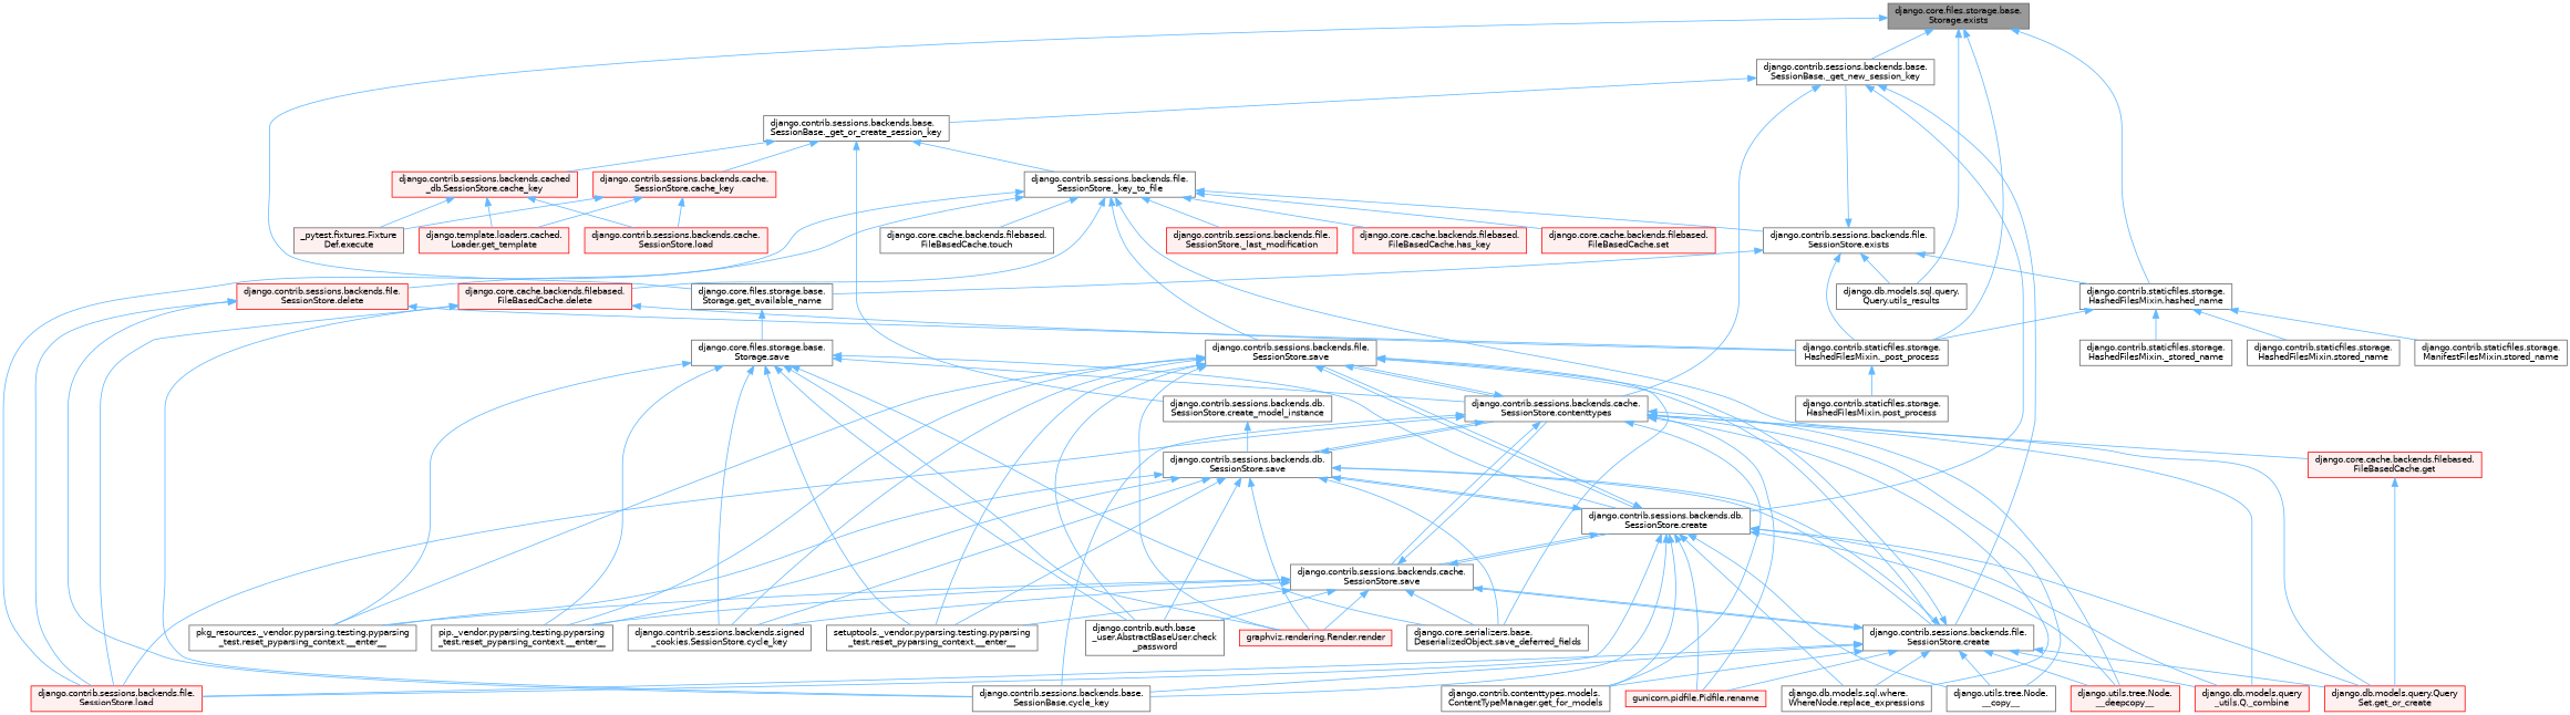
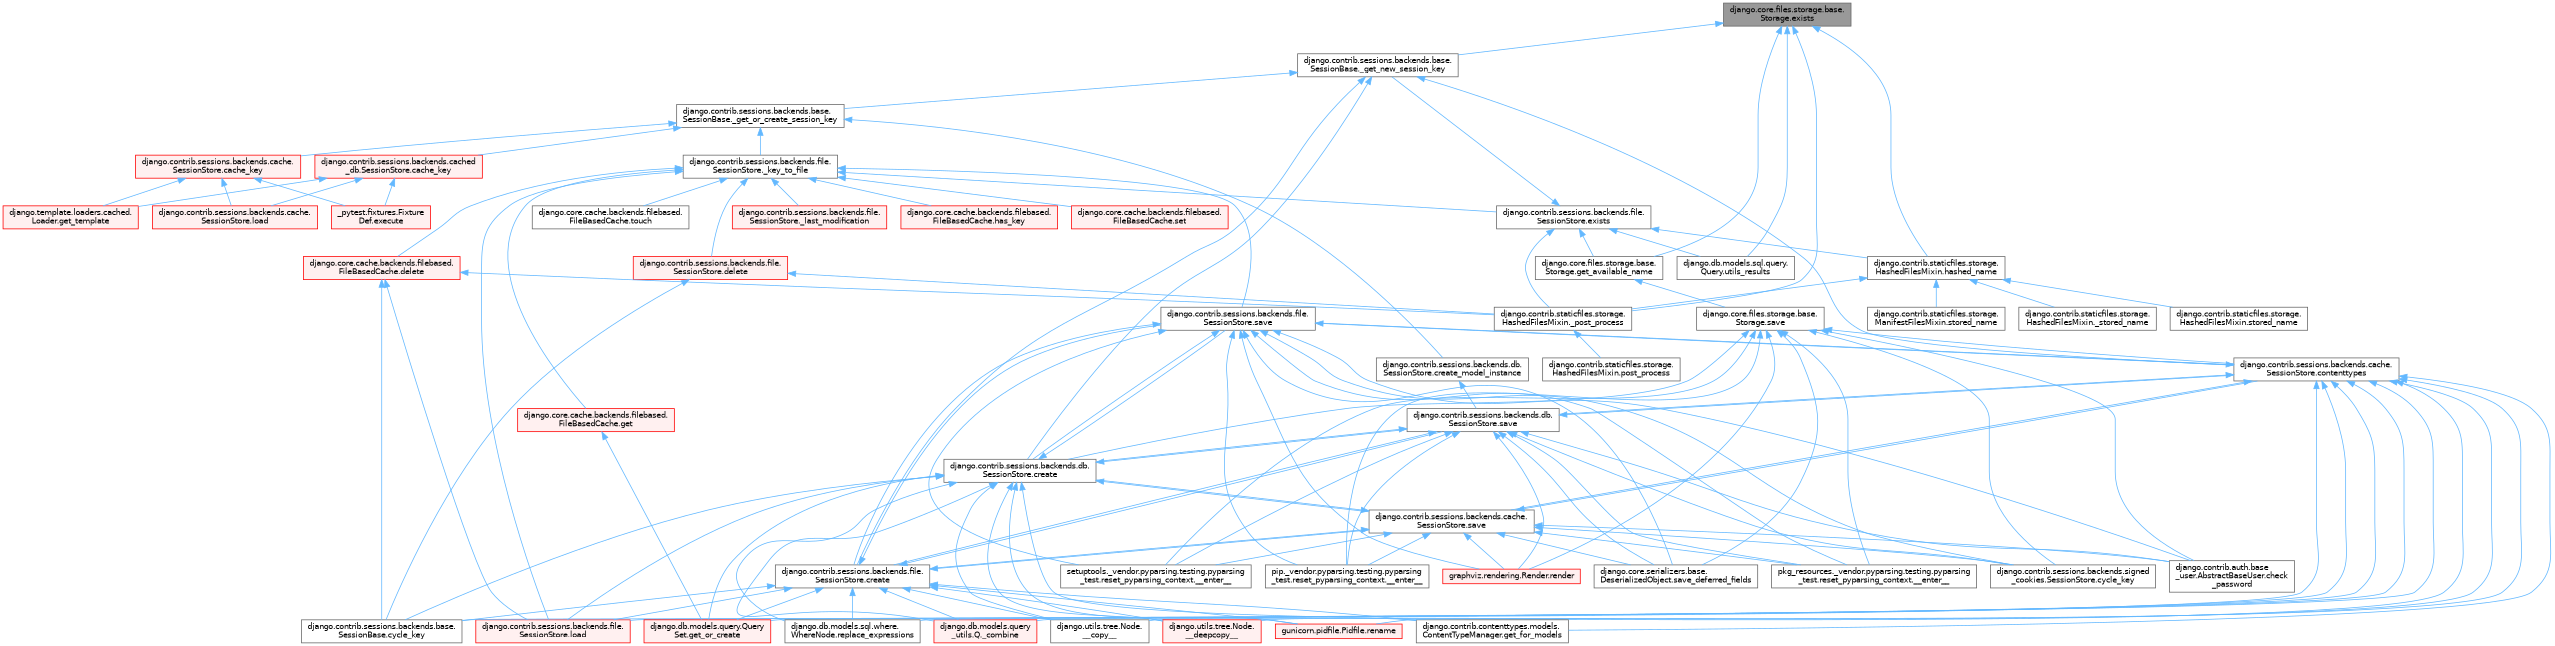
  digraph {
    rankdir=TB
    node [color=grey40 fillcolor=white fontname=Helvetica fontsize=10 shape=box style=filled]
    edge [color=steelblue1 dir=back fontname=Helvetica fontsize=10 labelfontname=Helvetica labelfontsize=10 style=solid]
    n1 [color=gray40 fillcolor=grey60 fontcolor=black height=0.2 label="django.core.files.storage.base.\lStorage.exists" width=0.4]
    n2 [height=0.2 label="django.contrib.sessions.backends.base.\lSessionBase._get_new_session_key" width=0.4]
    n3 [height=0.2 label="django.contrib.staticfiles.storage.\lHashedFilesMixin._post_process" width=0.4]
    n4 [height=0.2 label="django.core.files.storage.base.\lStorage.get_available_name" width=0.4]
    n5 [height=0.2 label="django.db.models.sql.query.\lQuery.utils_results" width=0.4]
    n6 [height=0.2 label="django.contrib.staticfiles.storage.\lHashedFilesMixin.hashed_name" width=0.4]
    n7 [height=0.2 label="django.contrib.sessions.backends.base.\lSessionBase._get_or_create_session_key" width=0.4]
    n8 [height=0.2 label="django.contrib.sessions.backends.cache.\lSessionStore.contenttypes" width=0.4]
    n9 [height=0.2 label="django.contrib.sessions.backends.db.\lSessionStore.create" width=0.4]
    n10 [height=0.2 label="django.contrib.sessions.backends.file.\lSessionStore.create" width=0.4]
    n11 [height=0.2 label="django.contrib.staticfiles.storage.\lHashedFilesMixin.post_process" width=0.4]
    n12 [height=0.2 label="django.core.files.storage.base.\lStorage.save" width=0.4]
    n13 [height=0.2 label="django.contrib.staticfiles.storage.\lHashedFilesMixin._stored_name" width=0.4]
    n14 [height=0.2 label="django.contrib.staticfiles.storage.\lHashedFilesMixin.stored_name" width=0.4]
    n15 [height=0.2 label="django.contrib.staticfiles.storage.\lManifestFilesMixin.stored_name" width=0.4]
    n16 [height=0.2 label="django.contrib.sessions.backends.file.\lSessionStore._key_to_file" width=0.4]
    n17 [color=red fillcolor="#FFF0F0" height=0.2 label="django.contrib.sessions.backends.cache.\lSessionStore.cache_key" width=0.4]
    n18 [color=red fillcolor="#FFF0F0" height=0.2 label="django.contrib.sessions.backends.cached\l_db.SessionStore.cache_key" width=0.4]
    n19 [height=0.2 label="django.contrib.sessions.backends.db.\lSessionStore.create_model_instance" width=0.4]
    n20 [color=red fillcolor="#FFF0F0" height=0.2 label="django.contrib.sessions.backends.file.\lSessionStore.load" width=0.4]
    n21 [height=0.2 label="django.contrib.sessions.backends.file.\lSessionStore.save" width=0.4]
    n22 [height=0.2 label="django.contrib.sessions.backends.base.\lSessionBase.cycle_key" width=0.4]
    n23 [height=0.2 label="django.utils.tree.Node.\l__copy__" width=0.4]
    n24 [color=red fillcolor="#FFF0F0" height=0.2 label="django.utils.tree.Node.\l__deepcopy__" width=0.4]
    n25 [color=red fillcolor="#FFF0F0" height=0.2 label="django.db.models.query\l_utils.Q._combine" width=0.4]
    n26 [height=0.2 label="django.contrib.contenttypes.models.\lContentTypeManager.get_for_models" width=0.4]
    n27 [color=red fillcolor="#FFF0F0" height=0.2 label="django.db.models.query.Query\lSet.get_or_create" width=0.4]
    n28 [color=red fillcolor="#FFF0F0" height=0.2 label="gunicorn.pidfile.Pidfile.rename" width=0.4]
    n29 [height=0.2 label="django.db.models.sql.where.\lWhereNode.replace_expressions" width=0.4]
    n30 [height=0.2 label="django.contrib.sessions.backends.cache.\lSessionStore.save" width=0.4]
    n31 [height=0.2 label="django.contrib.sessions.backends.db.\lSessionStore.save" width=0.4]
    n32 [color=red fillcolor="#FFF0F0" height=0.2 label="django.contrib.sessions.backends.file.\lSessionStore._last_modification" width=0.4]
    n33 [color=red fillcolor="#FFF0F0" height=0.2 label="django.contrib.sessions.backends.file.\lSessionStore.delete" width=0.4]
    n34 [color=red fillcolor="#FFF0F0" height=0.2 label="django.core.cache.backends.filebased.\lFileBasedCache.delete" width=0.4]
    n35 [height=0.2 label="django.contrib.sessions.backends.file.\lSessionStore.exists" width=0.4]
    n36 [color=red fillcolor="#FFF0F0" height=0.2 label="django.core.cache.backends.filebased.\lFileBasedCache.get" width=0.4]
    n37 [color=red fillcolor="#FFF0F0" height=0.2 label="django.core.cache.backends.filebased.\lFileBasedCache.has_key" width=0.4]
    n38 [color=red fillcolor="#FFF0F0" height=0.2 label="django.core.cache.backends.filebased.\lFileBasedCache.set" width=0.4]
    n39 [height=0.2 label="django.core.cache.backends.filebased.\lFileBasedCache.touch" width=0.4]
-   n40 [fillcolor="#FFF0F0" height=0.2 label="_pytest.fixtures.Fixture\lDef.execute" width=0.4]
+   n40 [color=red fillcolor="#FFF0F0" height=0.2 label="_pytest.fixtures.Fixture\lDef.execute" width=0.4]
    n41 [color=red fillcolor="#FFF0F0" height=0.2 label="django.template.loaders.cached.\lLoader.get_template" width=0.4]
    n42 [color=red fillcolor="#FFF0F0" height=0.2 label="django.contrib.sessions.backends.cache.\lSessionStore.load" width=0.4]
    n43 [height=0.2 label="pip._vendor.pyparsing.testing.pyparsing\l_test.reset_pyparsing_context.__enter__" width=0.4]
    n44 [height=0.2 label="pkg_resources._vendor.pyparsing.testing.pyparsing\l_test.reset_pyparsing_context.__enter__" width=0.4]
    n45 [height=0.2 label="setuptools._vendor.pyparsing.testing.pyparsing\l_test.reset_pyparsing_context.__enter__" width=0.4]
    n46 [height=0.2 label="django.contrib.auth.base\l_user.AbstractBaseUser.check\l_password" width=0.4]
    n47 [height=0.2 label="django.contrib.sessions.backends.signed\l_cookies.SessionStore.cycle_key" width=0.4]
    n48 [color=red fillcolor="#FFF0F0" height=0.2 label="graphviz.rendering.Render.render" width=0.4]
    n49 [height=0.2 label="django.core.serializers.base.\lDeserializedObject.save_deferred_fields" width=0.4]
    n1 -> n2
    n1 -> n3
    n1 -> n4
    n1 -> n5
    n1 -> n6
    n2 -> n7
    n2 -> n8
    n2 -> n9
    n2 -> n10
    n3 -> n11
    n4 -> n12
    n6 -> n3
    n6 -> n13
    n6 -> n14
    n6 -> n15
    n7 -> n16
    n7 -> n17
    n7 -> n18
    n7 -> n19
    n8 -> n20
    n8 -> n21
    n8 -> n22
    n8 -> n23
    n8 -> n24
    n8 -> n25
    n8 -> n26
    n8 -> n27
    n8 -> n28
    n8 -> n29
    n8 -> n30
    n8 -> n31
    n9 -> n20
    n9 -> n21
    n9 -> n22
    n9 -> n23
    n9 -> n24
    n9 -> n25
    n9 -> n26
    n9 -> n27
    n9 -> n28
    n9 -> n29
    n9 -> n30
    n9 -> n31
    n10 -> n20
    n10 -> n21
    n10 -> n22
    n10 -> n23
    n10 -> n24
    n10 -> n25
    n10 -> n26
    n10 -> n27
    n10 -> n28
    n10 -> n29
    n10 -> n30
    n10 -> n31
    n12 -> n8
    n12 -> n9
    n12 -> n43
    n12 -> n44
    n12 -> n45
    n12 -> n46
    n12 -> n47
    n12 -> n48
    n12 -> n49
    n16 -> n20
    n16 -> n21
    n16 -> n32
    n16 -> n33
    n16 -> n34
    n16 -> n35
    n16 -> n36
    n16 -> n37
    n16 -> n38
    n16 -> n39
    n17 -> n40
    n17 -> n41
    n17 -> n42
    n18 -> n40
    n18 -> n41
    n18 -> n42
    n19 -> n31
    n21 -> n8
    n21 -> n9
    n21 -> n10
    n21 -> n43
    n21 -> n44
    n21 -> n45
    n21 -> n46
    n21 -> n47
    n21 -> n48
    n21 -> n49
    n30 -> n8
    n30 -> n9
    n30 -> n10
    n30 -> n43
    n30 -> n44
    n30 -> n45
    n30 -> n46
    n30 -> n47
    n30 -> n48
    n30 -> n49
    n31 -> n8
    n31 -> n9
    n31 -> n10
    n31 -> n43
    n31 -> n44
    n31 -> n45
    n31 -> n46
    n31 -> n47
    n31 -> n48
    n31 -> n49
    n33 -> n3
-   n33 -> n20
    n33 -> n22
    n34 -> n3
    n34 -> n20
    n34 -> n22
    n35 -> n2
    n35 -> n3
    n35 -> n4
    n35 -> n5
    n35 -> n6
    n36 -> n27
  }
